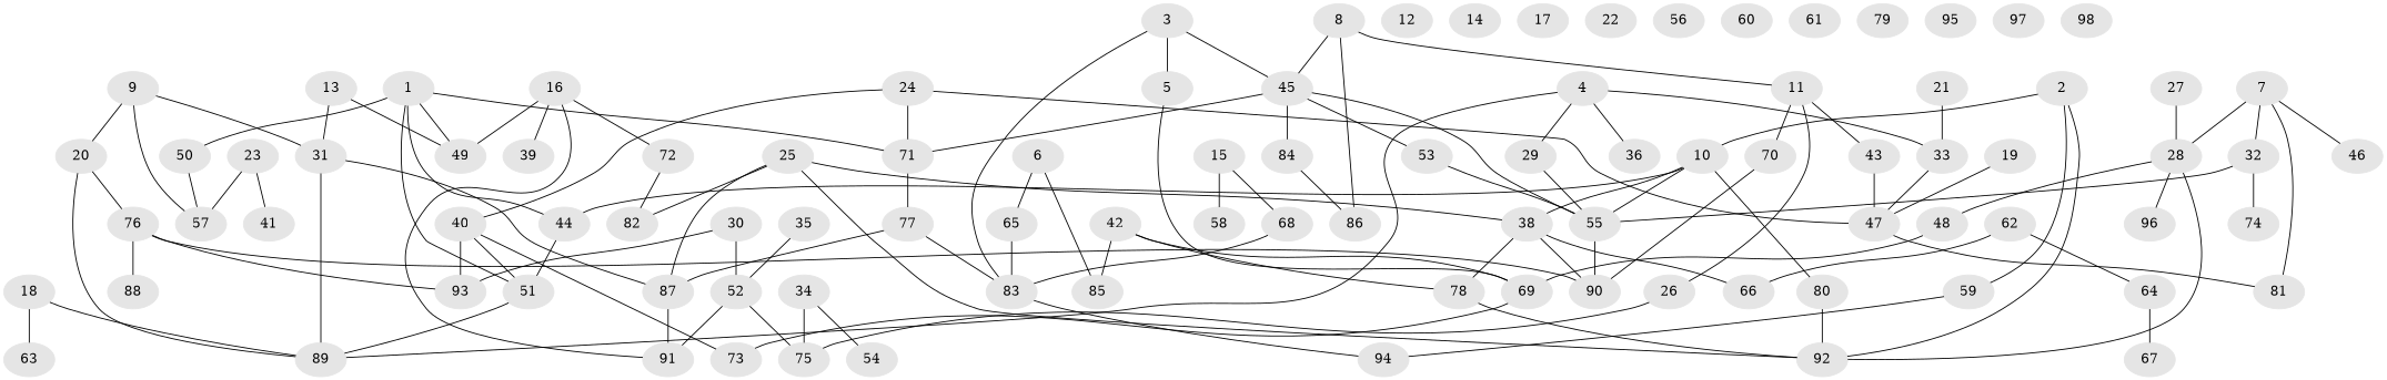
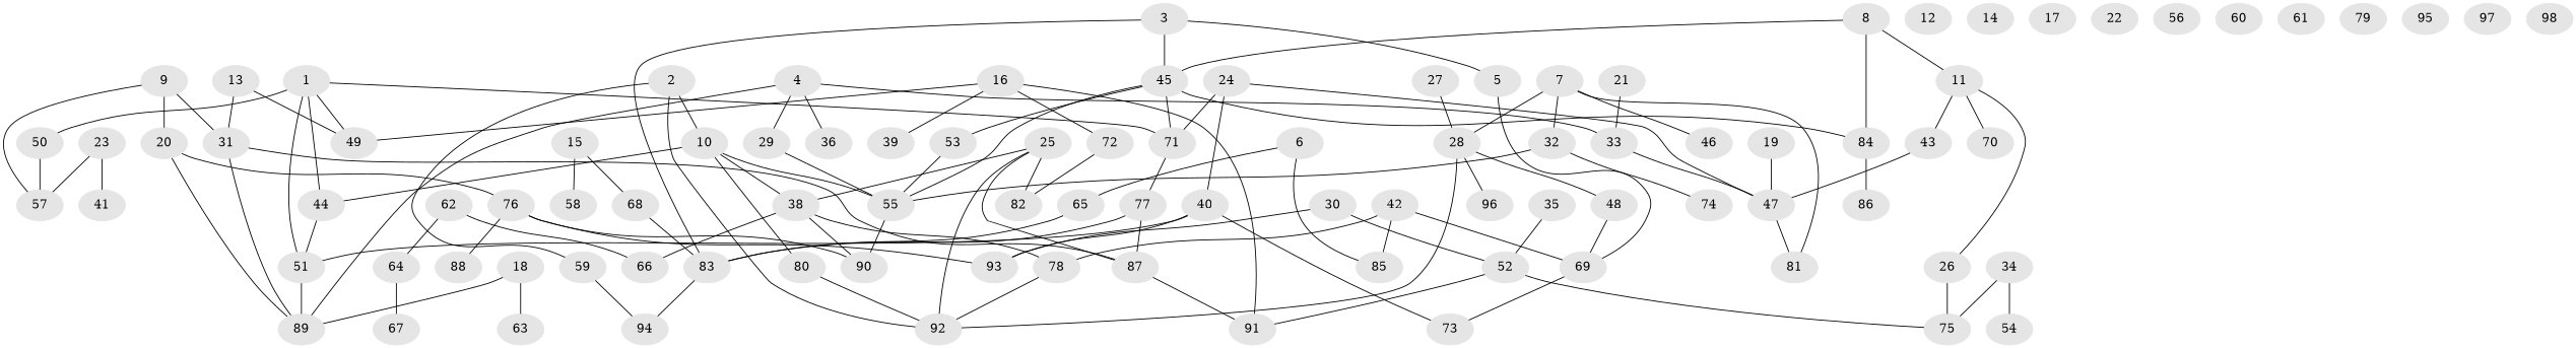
  graph {
    node [color=gray90 style=filled]
    1
    44
    49
    50
    51
    71
    57
    89
    77
    2
    10
    59
    92
    38
    55
    80
    94
    3
    5
    45
    83
    69
    84
    53
    4
    29
    33
    36
    47
    73
    6
    65
    85
    7
    28
    32
    46
    81
    48
    96
    74
    8
    11
    26
    43
    70
    86
    9
    20
    31
    76
    87
    78
    66
    90
    75
    12
    13
    14
    15
    58
    68
    16
    39
    72
    91
    82
    17
    18
    63
    19
    93
    88
    21
    22
    23
    41
    24
    40
    25
    27
    30
    52
    34
    54
    35
    42
    56
    60
    61
    62
    64
    67
    79
    95
    97
    98
    1 -- 44
    1 -- 49
    1 -- 50
    1 -- 51
    1 -- 71
    44 -- 51
    50 -- 57
    51 -- 89
    71 -- 77
    77 -- 83
    77 -- 87
    2 -- 10
    2 -- 59
    2 -- 92
    10 -- 44
    10 -- 38
    10 -- 55
    10 -- 80
    59 -- 94
    38 -- 78
    38 -- 66
    38 -- 90
    55 -- 90
    80 -- 92
    3 -- 5
    3 -- 45
    3 -- 83
    5 -- 69
    45 -- 71
    45 -- 55
    45 -- 84
    45 -- 53
    83 -- 94
    69 -- 73
    84 -- 86
    53 -- 55
    4 -- 89
    4 -- 29
    4 -- 33
    4 -- 36
    29 -- 55
    33 -- 47
    47 -- 81
    6 -- 65
    6 -- 85
    65 -- 83
    7 -- 28
    7 -- 32
    7 -- 46
    7 -- 81
    28 -- 92
    28 -- 48
    28 -- 96
    32 -- 55
    32 -- 74
    48 -- 69
    8 -- 45
-   8 -- 86
+   8 -- 84
    8 -- 11
    11 -- 26
    11 -- 43
    11 -- 70
    26 -- 75
    43 -- 47
-   70 -- 90
    9 -- 57
    9 -- 20
    9 -- 31
    20 -- 89
    20 -- 76
    31 -- 89
    31 -- 87
    76 -- 90
    76 -- 93
    76 -- 88
    87 -- 91
    78 -- 92
    13 -- 49
    13 -- 31
    15 -- 58
    15 -- 68
    68 -- 83
    16 -- 49
    16 -- 39
    16 -- 72
    16 -- 91
    72 -- 82
    18 -- 89
    18 -- 63
    19 -- 47
    21 -- 33
    23 -- 57
    23 -- 41
    24 -- 71
    24 -- 47
    24 -- 40
    40 -- 51
    40 -- 73
    40 -- 93
    25 -- 92
    25 -- 38
    25 -- 87
    25 -- 82
    27 -- 28
    30 -- 93
    30 -- 52
    52 -- 75
    52 -- 91
    34 -- 75
    34 -- 54
    35 -- 52
    42 -- 69
    42 -- 85
    42 -- 78
    62 -- 66
    62 -- 64
    64 -- 67
  }
